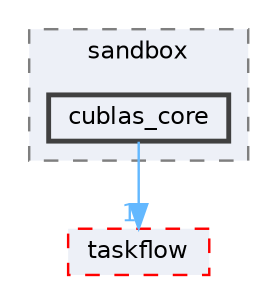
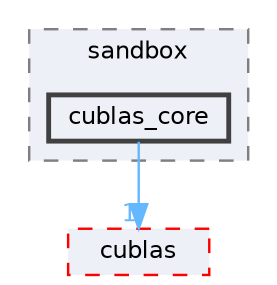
  digraph {
    compound=true
    node [fillcolor="#edf0f7" fontname=Helvetica fontsize=10 shape=box]
    n1 [color=grey25 height=0.2 label=cublas_core style="filled,bold" width=0.4]
-   n2 [color=red height=0.2 label=taskflow style="filled,dashed" width=0.4]
+   n2 [color=red height=0.2 label=cublas style="filled,dashed" width=0.4]
    subgraph cluster_1 {
      bgcolor="#edf0f7"
      fontname=Helvetica
      fontsize=10
      label=sandbox
      pencolor=grey50
      style="filled,dashed"
      n1
    }
    n1 -> n2 [color=steelblue1 fontcolor=steelblue1 fontname=Helvetica fontsize=10 headlabel=1 labeldistance=1.5 labelfontname=Helvetica labelfontsize=10]
  }
